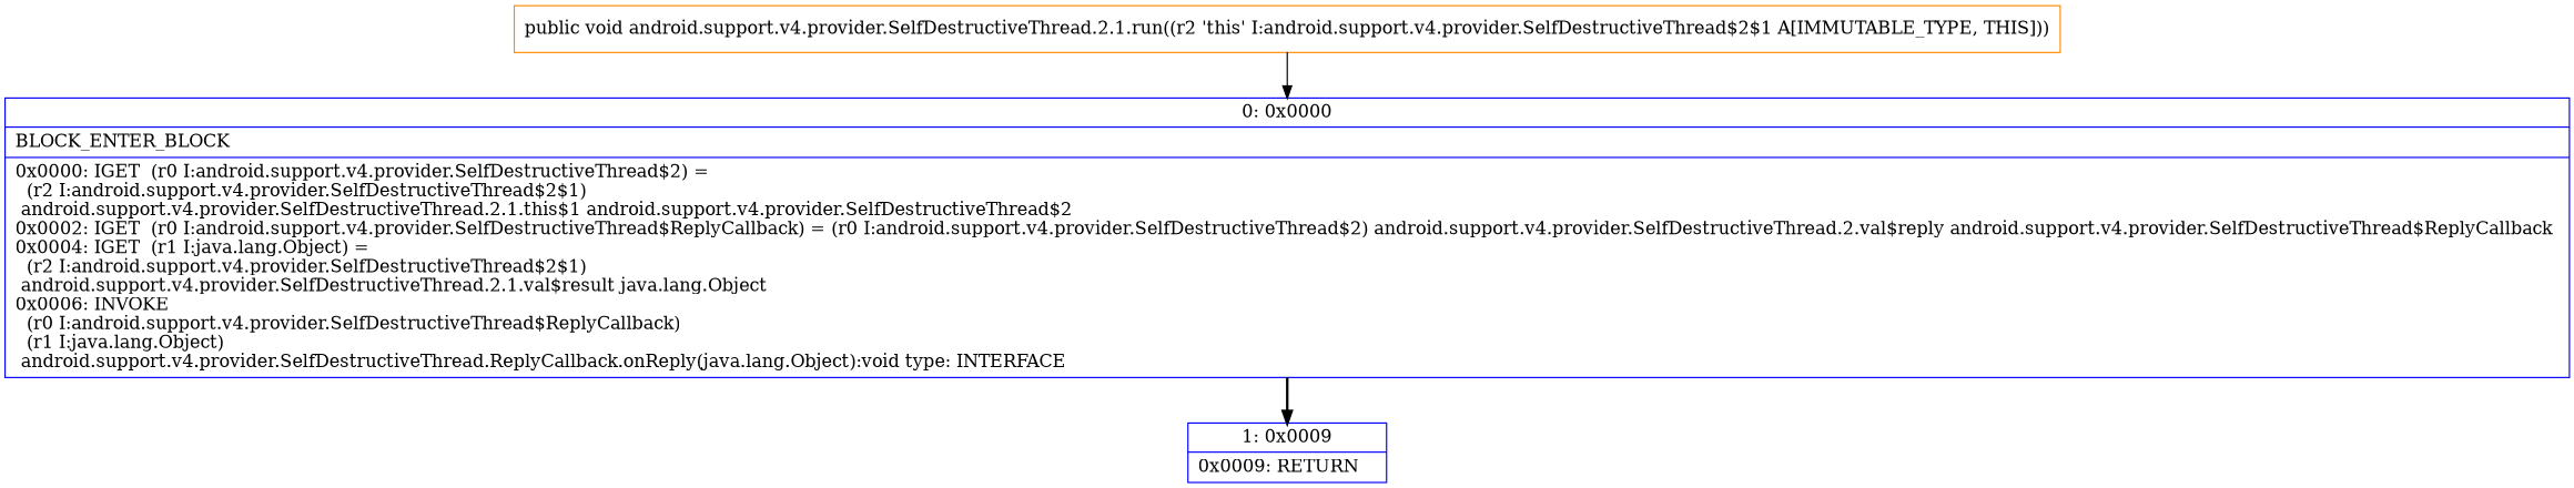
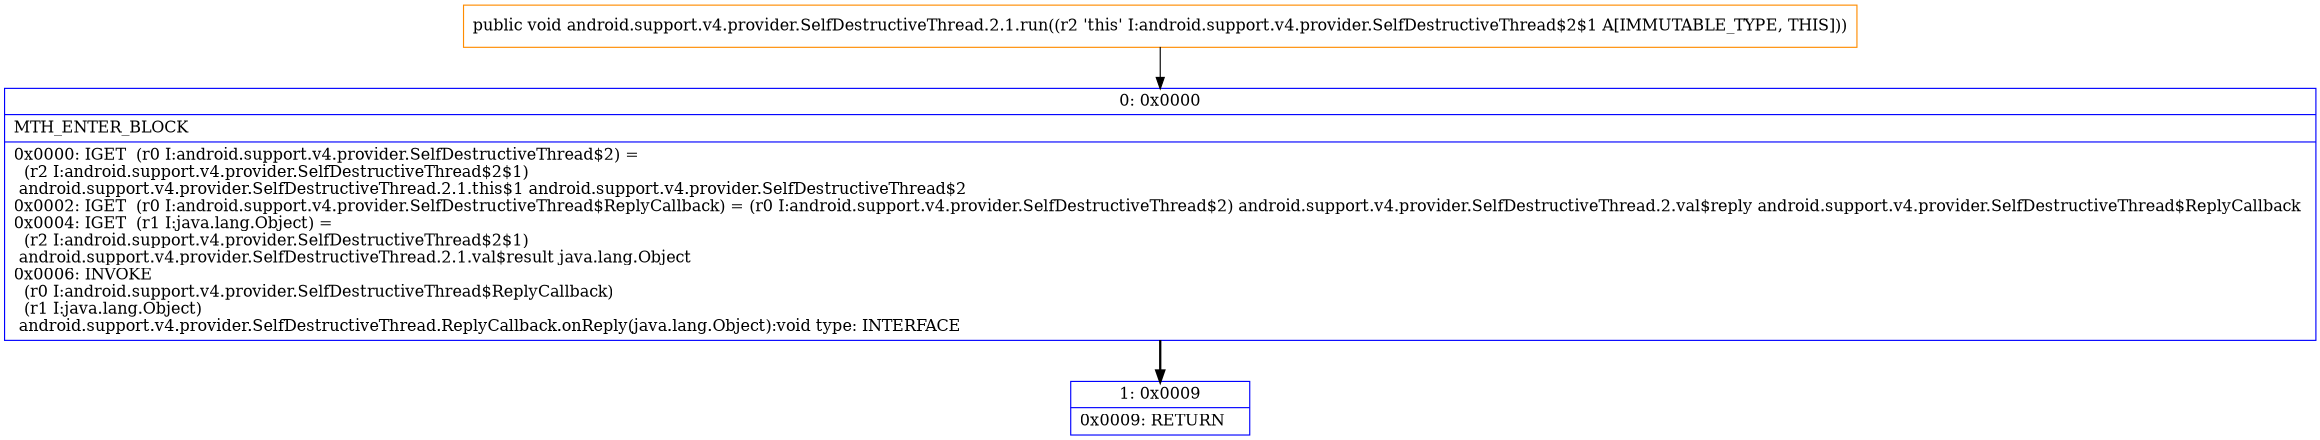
  digraph {
    fontname="DejaVu Serif"
    node [shape=record color=blue fontname="DejaVu Serif"]
    edge [fontname="DejaVu Serif"]
-   n1 [label="{0\:\ 0x0000|BLOCK_ENTER_BLOCK\l|0x0000: IGET  (r0 I:android.support.v4.provider.SelfDestructiveThread$2) = \l  (r2 I:android.support.v4.provider.SelfDestructiveThread$2$1)\l android.support.v4.provider.SelfDestructiveThread.2.1.this$1 android.support.v4.provider.SelfDestructiveThread$2 \l0x0002: IGET  (r0 I:android.support.v4.provider.SelfDestructiveThread$ReplyCallback) = (r0 I:android.support.v4.provider.SelfDestructiveThread$2) android.support.v4.provider.SelfDestructiveThread.2.val$reply android.support.v4.provider.SelfDestructiveThread$ReplyCallback \l0x0004: IGET  (r1 I:java.lang.Object) = \l  (r2 I:android.support.v4.provider.SelfDestructiveThread$2$1)\l android.support.v4.provider.SelfDestructiveThread.2.1.val$result java.lang.Object \l0x0006: INVOKE  \l  (r0 I:android.support.v4.provider.SelfDestructiveThread$ReplyCallback)\l  (r1 I:java.lang.Object)\l android.support.v4.provider.SelfDestructiveThread.ReplyCallback.onReply(java.lang.Object):void type: INTERFACE \l}"]
+   n1 [label="{0\:\ 0x0000|MTH_ENTER_BLOCK\l|0x0000: IGET  (r0 I:android.support.v4.provider.SelfDestructiveThread$2) = \l  (r2 I:android.support.v4.provider.SelfDestructiveThread$2$1)\l android.support.v4.provider.SelfDestructiveThread.2.1.this$1 android.support.v4.provider.SelfDestructiveThread$2 \l0x0002: IGET  (r0 I:android.support.v4.provider.SelfDestructiveThread$ReplyCallback) = (r0 I:android.support.v4.provider.SelfDestructiveThread$2) android.support.v4.provider.SelfDestructiveThread.2.val$reply android.support.v4.provider.SelfDestructiveThread$ReplyCallback \l0x0004: IGET  (r1 I:java.lang.Object) = \l  (r2 I:android.support.v4.provider.SelfDestructiveThread$2$1)\l android.support.v4.provider.SelfDestructiveThread.2.1.val$result java.lang.Object \l0x0006: INVOKE  \l  (r0 I:android.support.v4.provider.SelfDestructiveThread$ReplyCallback)\l  (r1 I:java.lang.Object)\l android.support.v4.provider.SelfDestructiveThread.ReplyCallback.onReply(java.lang.Object):void type: INTERFACE \l}"]
    n2 [label="{1\:\ 0x0009|0x0009: RETURN   \l}"]
    n3 [label="{public void android.support.v4.provider.SelfDestructiveThread.2.1.run((r2 'this' I:android.support.v4.provider.SelfDestructiveThread$2$1 A[IMMUTABLE_TYPE, THIS])) }" color=darkorange]
    n1 -> n2 [style=bold]
    n3 -> n1 [style=solid]
  }
